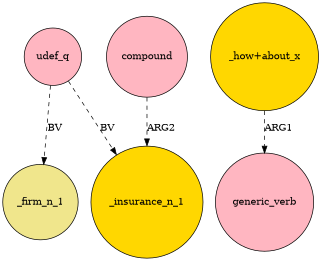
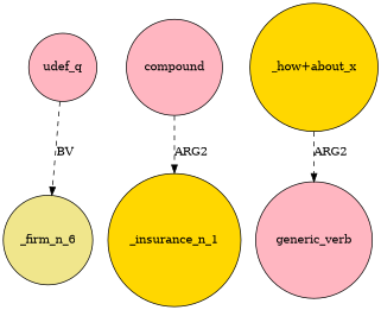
  digraph {
    node [fillcolor=lightpink shape=circle style=filled]
    edge [style=dashed]
-   _firm_n_1 [fillcolor=khaki]
+   _firm_n_1 [fillcolor=khaki label=_firm_n_6]
    udef_q
    _insurance_n_1 [fillcolor=gold]
    compound
    "_how+about_x" [fillcolor=gold]
    generic_verb
    udef_q -> _firm_n_1 [label=BV]
-   udef_q -> _insurance_n_1 [label=BV]
    compound -> _insurance_n_1 [label=ARG2]
-   "_how+about_x" -> generic_verb [label=ARG1]
+   "_how+about_x" -> generic_verb [label=ARG2]
  }
